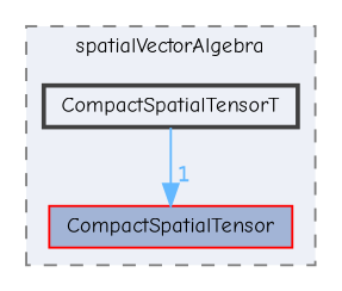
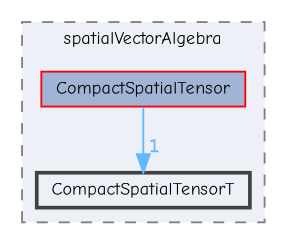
  digraph {
    compound=true
    fontname="Comic Neue"
    node [fontname="Comic Neue" fontsize=10 shape=box]
    n1 [color=red fillcolor="#a2b4d6" height=0.2 label=CompactSpatialTensor style=filled width=0.4]
    n2 [color=grey25 fillcolor="#edf0f7" height=0.2 label=CompactSpatialTensorT style="filled,bold" width=0.4]
    subgraph cluster_1 {
      bgcolor="#edf0f7"
      fontsize=10
      label=spatialVectorAlgebra
      pencolor=grey50
      style="filled,dashed"
      n1
      n2
    }
-   n2 -> n1 [color=steelblue1 fontcolor=steelblue1 fontname="Comic Neue" fontsize=10 headlabel=1 labeldistance=1.5 labelfontname=Helvetica labelfontsize=10]
+   n1 -> n2 [color=steelblue1 fontcolor=steelblue1 fontname="Comic Neue" fontsize=10 headlabel=1 labeldistance=1.5 labelfontname=Helvetica labelfontsize=10]
  }
